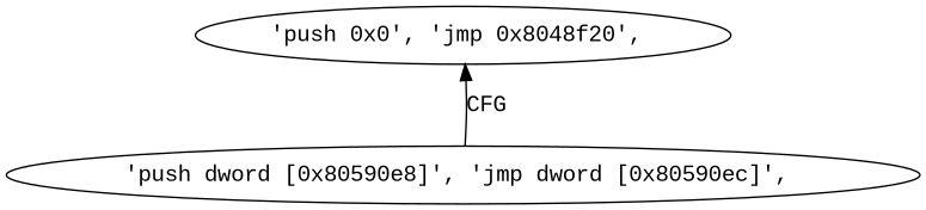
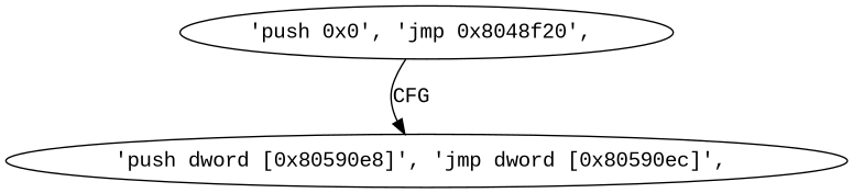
  digraph {
    fontname="Liberation Mono"
    node [fontname="Liberation Mono"]
    n1 [label="'push 0x0', 'jmp 0x8048f20', "]
    n2 [label="'push dword [0x80590e8]', 'jmp dword [0x80590ec]', "]
-   n2 -> n1 [label=CFG fontname="Liberation Mono"]
+   n1 -> n2 [label=CFG fontname="Liberation Mono"]
  }
